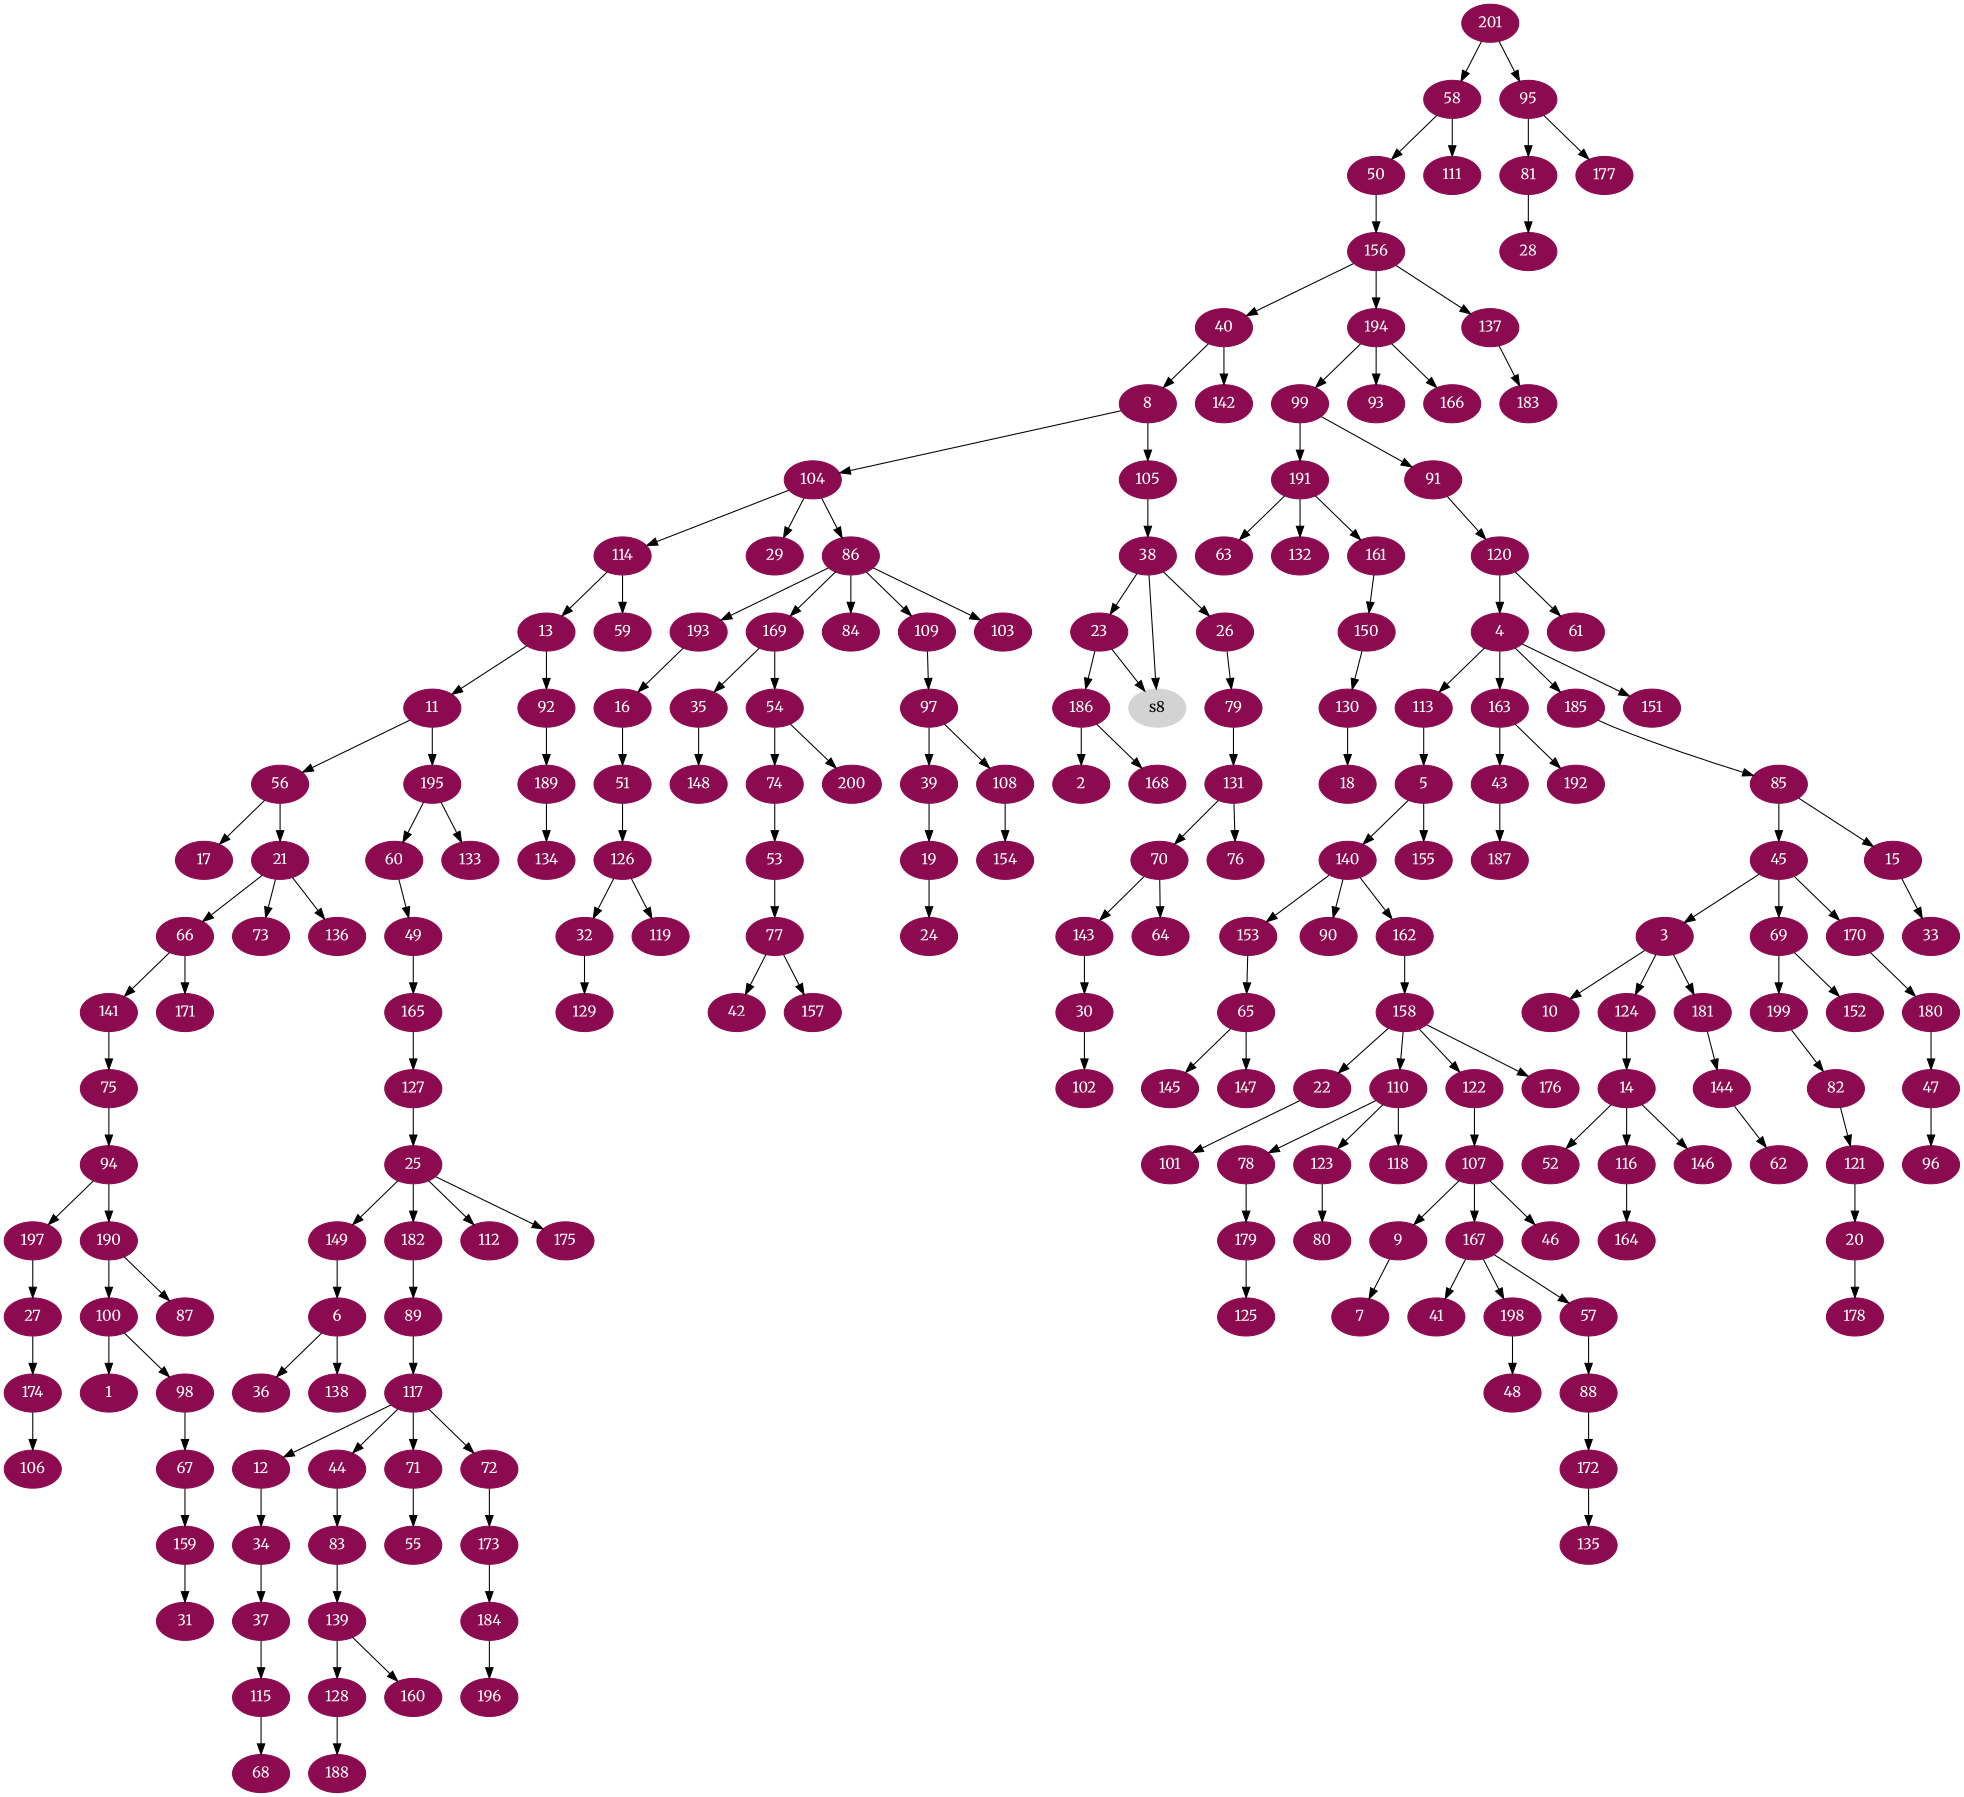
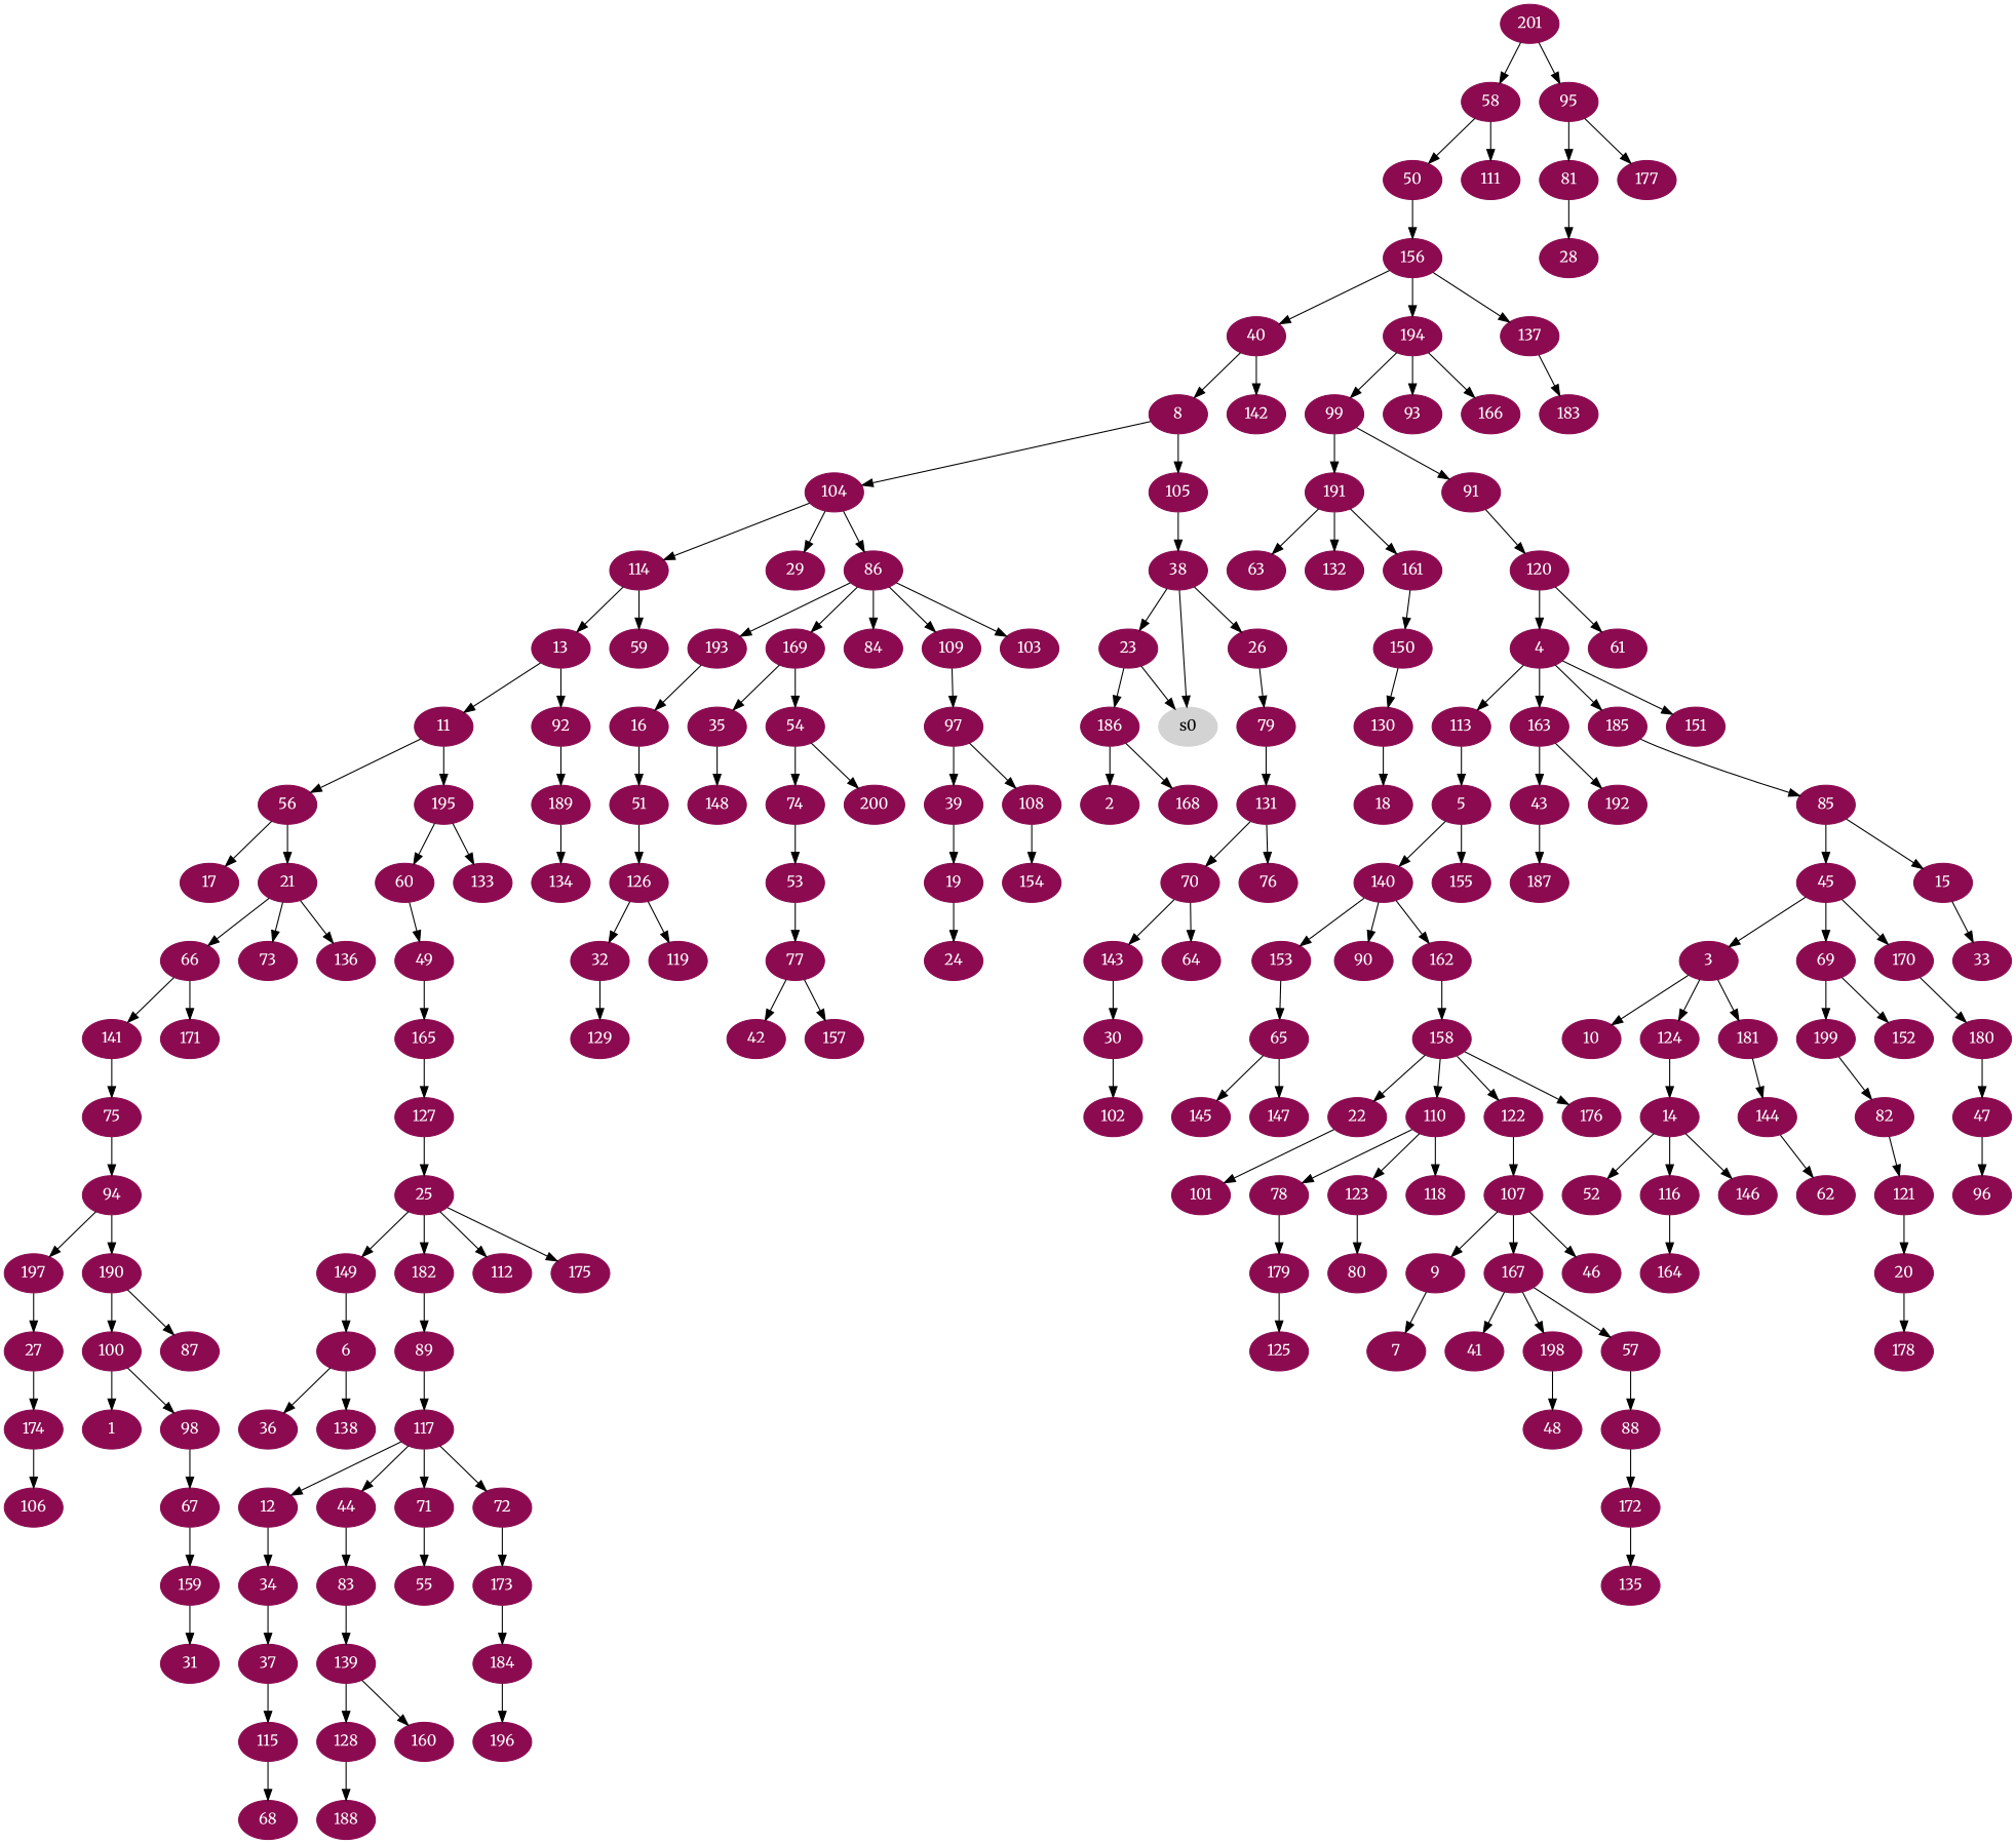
  digraph {
    fontname=Merriweather
    node [color=deeppink4 fontcolor=white style=filled fontname=Merriweather]
    edge [fontname=Merriweather]
    100
    1
    98
    186
    2
    168
    45
    3
    69
    170
    10
    124
    181
    120
    4
    61
    113
    163
    185
    151
    5
    140
    155
    149
    6
    36
    138
    9
    7
    40
    8
    142
    104
    105
    107
    167
    46
    13
    11
    92
    56
    195
    117
    12
    44
    71
    72
    34
    114
    59
    14
    52
    116
    146
    85
    15
    33
    193
    16
    51
    17
    21
    130
    18
    39
    19
    24
    121
    20
    178
    66
    73
    136
    158
    22
    110
    122
    176
    101
    38
    23
    26
-   s0 [color=lightgrey fontcolor=black label=s8]
+   s0 [color=lightgrey fontcolor=black]
    127
    25
    182
    112
    175
    79
    197
    27
    174
    81
    28
    29
    86
    143
    30
    102
    159
    31
    126
    32
    119
    129
    37
    169
    35
    54
    148
    115
    97
    108
    156
    194
    137
    41
    198
    57
    77
    42
    157
    43
    192
    187
    83
    180
    47
    96
    48
    60
    49
    165
    58
    50
    111
    74
    53
    200
    55
    88
    201
    95
    133
    144
    62
    191
    63
    132
    161
    70
    64
    153
    65
    145
    147
    141
    171
    67
    68
    199
    152
    131
    76
    173
    75
    94
    78
    123
    118
    179
    80
    177
    82
    139
    84
    109
    103
    190
    87
    172
    89
    90
    162
    99
    91
    189
    93
    166
    106
    154
    164
    125
    128
    160
    188
    150
    134
    135
    183
    184
    196
    100 -> 1
    100 -> 98
    98 -> 67
    186 -> 2
    186 -> 168
    45 -> 3
    45 -> 69
    45 -> 170
    3 -> 10
    3 -> 124
    3 -> 181
    69 -> 199
    69 -> 152
    170 -> 180
    124 -> 14
    181 -> 144
    120 -> 4
    120 -> 61
    4 -> 113
    4 -> 163
    4 -> 185
    4 -> 151
    113 -> 5
    163 -> 43
    163 -> 192
    185 -> 85
    5 -> 140
    5 -> 155
    140 -> 153
    140 -> 90
    140 -> 162
    149 -> 6
    6 -> 36
    6 -> 138
    9 -> 7
    40 -> 8
    40 -> 142
    8 -> 104
    8 -> 105
    104 -> 114
    104 -> 29
    104 -> 86
    105 -> 38
    107 -> 9
    107 -> 167
    107 -> 46
    167 -> 41
    167 -> 198
    167 -> 57
    13 -> 11
    13 -> 92
    11 -> 56
    11 -> 195
    92 -> 189
    56 -> 17
    56 -> 21
    195 -> 60
    195 -> 133
    117 -> 12
    117 -> 44
    117 -> 71
    117 -> 72
    12 -> 34
    44 -> 83
    71 -> 55
    72 -> 173
    34 -> 37
    114 -> 13
    114 -> 59
    14 -> 52
    14 -> 116
    14 -> 146
    116 -> 164
    85 -> 45
    85 -> 15
    15 -> 33
    193 -> 16
    16 -> 51
    51 -> 126
    21 -> 66
    21 -> 73
    21 -> 136
    130 -> 18
    39 -> 19
    19 -> 24
    121 -> 20
    20 -> 178
    66 -> 141
    66 -> 171
    158 -> 22
    158 -> 110
    158 -> 122
    158 -> 176
    22 -> 101
    110 -> 78
    110 -> 123
    110 -> 118
    122 -> 107
    38 -> 23
    38 -> 26
    38 -> s0
    23 -> 186
    23 -> s0
    26 -> 79
    127 -> 25
    25 -> 149
    25 -> 182
    25 -> 112
    25 -> 175
    182 -> 89
    79 -> 131
    197 -> 27
    27 -> 174
    174 -> 106
    81 -> 28
    86 -> 193
    86 -> 169
    86 -> 84
    86 -> 109
    86 -> 103
    143 -> 30
    30 -> 102
    159 -> 31
    126 -> 32
    126 -> 119
    32 -> 129
    37 -> 115
    169 -> 35
    169 -> 54
    35 -> 148
    54 -> 74
    54 -> 200
    115 -> 68
    97 -> 39
    97 -> 108
    108 -> 154
    156 -> 40
    156 -> 194
    156 -> 137
    194 -> 99
    194 -> 93
    194 -> 166
    137 -> 183
    198 -> 48
    57 -> 88
    77 -> 42
    77 -> 157
    43 -> 187
    83 -> 139
    180 -> 47
    47 -> 96
    60 -> 49
    49 -> 165
    165 -> 127
    58 -> 50
    58 -> 111
    50 -> 156
    74 -> 53
    53 -> 77
    88 -> 172
    201 -> 58
    201 -> 95
    95 -> 81
    95 -> 177
    144 -> 62
    191 -> 63
    191 -> 132
    191 -> 161
    161 -> 150
    70 -> 143
    70 -> 64
    153 -> 65
    65 -> 145
    65 -> 147
    141 -> 75
    67 -> 159
    199 -> 82
    131 -> 70
    131 -> 76
    173 -> 184
    75 -> 94
    94 -> 197
    94 -> 190
    78 -> 179
    123 -> 80
    179 -> 125
    82 -> 121
    139 -> 128
    139 -> 160
    109 -> 97
    190 -> 100
    190 -> 87
    172 -> 135
    89 -> 117
    162 -> 158
    99 -> 191
    99 -> 91
    91 -> 120
    189 -> 134
    128 -> 188
    150 -> 130
    184 -> 196
  }
